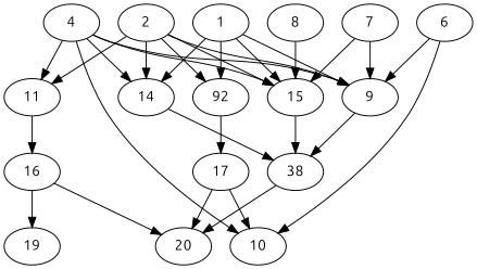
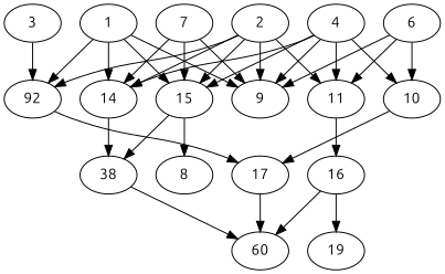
  digraph {
    fontname=Ubuntu
    node [alpha=0.11 fontname=Ubuntu]
    edge [fontname=Ubuntu]
    1 [expect_size=36448256]
    9 [alpha=0.10 expect_size=39126016]
    n3 [alpha=0.16 expect_size=22134784 label=92]
    14 [alpha=0.17 expect_size=29477888]
    15 [alpha=0.10 expect_size=5992448]
    n6 [alpha=0.09 expect_size=19902464 label=38]
    17 [alpha=0.13 expect_size=33178624]
-   20 [alpha=0.02 expect_size=42491904]
+   20 [alpha=0.02 expect_size=42491904 label=60]
    2 [alpha=0.05 expect_size=34449408]
    11 [alpha=0.07 expect_size=43366400]
    16 [expect_size=40957952]
    19 [alpha=0.08 expect_size=19174400]
+   3 [alpha=0.18 expect_size=19757056]
    4 [alpha=0.10 expect_size=11684864]
    10 [expect_size=36117504]
    6 [alpha=0.17 expect_size=9417728]
    7 [alpha=0.14 expect_size=25939968]
    8 [alpha=0.20 expect_size=15976448]
    1 -> 9
    1 -> n3
    1 -> 14
    1 -> 15
-   9 -> n6
    n3 -> 17
    14 -> n6
    15 -> n6
    n6 -> 20
    17 -> 20
    2 -> 9
    2 -> n3
    2 -> 14
    2 -> 15
    2 -> 11
    11 -> 16
    16 -> 20
    16 -> 19
+   3 -> n3
    4 -> 9
    4 -> 14
    4 -> 15
    4 -> 11
    4 -> 10
-   17 -> 10
+   10 -> 17
    6 -> 9
+   6 -> 11
    6 -> 10
    7 -> 9
+   7 -> 14
    7 -> 15
-   8 -> 15
+   15 -> 8
  }
